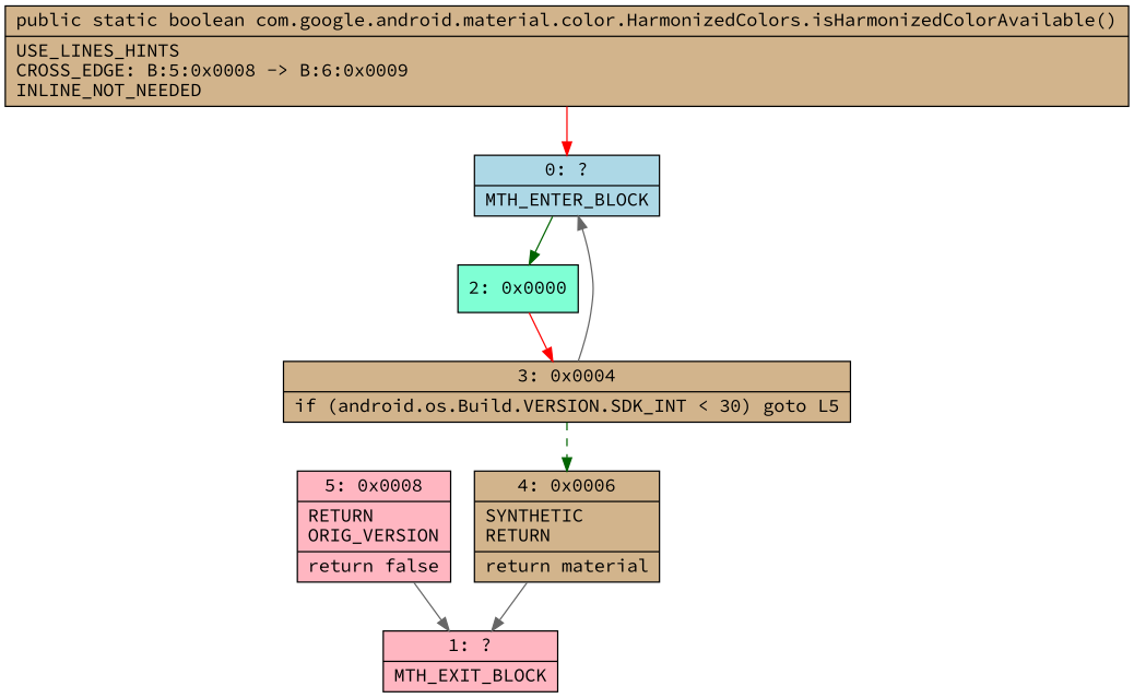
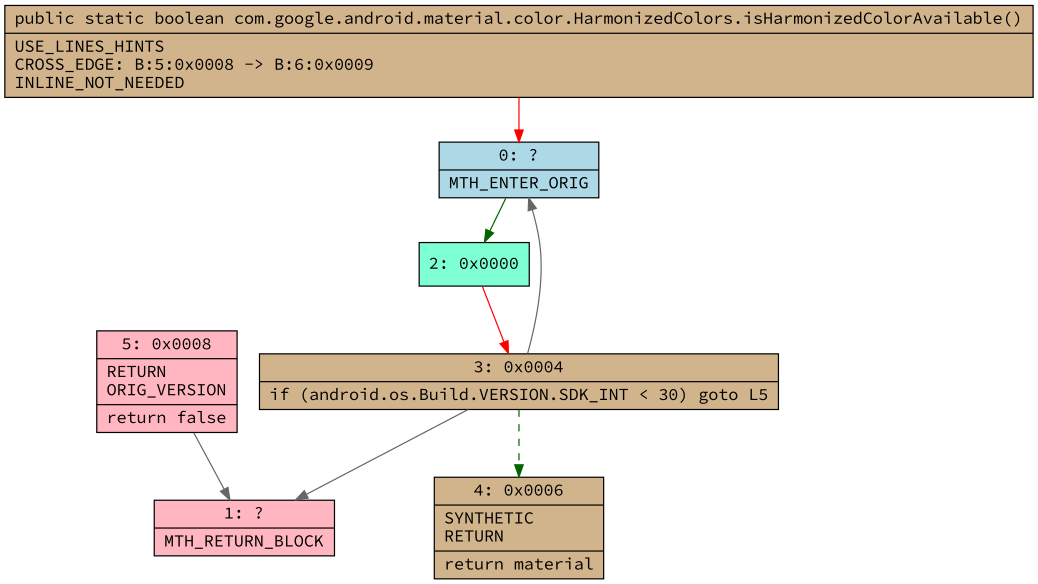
  digraph {
    fontname="Source Code Pro"
    node [fillcolor=tan fontname="Source Code Pro" shape=record style=filled]
    edge [color=gray40 fontname="Source Code Pro"]
-   n1 [fillcolor=lightblue label="{0\:\ ?|MTH_ENTER_BLOCK\l}"]
+   n1 [fillcolor=lightblue label="{0\:\ ?|MTH_ENTER_ORIG\l}"]
    n2 [fillcolor=aquamarine label="{2\:\ 0x0000}"]
    n3 [label="{3\:\ 0x0004|if (android.os.Build.VERSION.SDK_INT \< 30) goto L5\l}"]
    n4 [label="{4\:\ 0x0006|SYNTHETIC\lRETURN\l|return material\l}"]
-   n5 [fillcolor=lightpink label="{1\:\ ?|MTH_EXIT_BLOCK\l}"]
+   n5 [fillcolor=lightpink label="{1\:\ ?|MTH_RETURN_BLOCK\l}"]
    n6 [fillcolor=lightpink label="{5\:\ 0x0008|RETURN\lORIG_VERSION\l|return false\l}"]
    n7 [label="{public static boolean com.google.android.material.color.HarmonizedColors.isHarmonizedColorAvailable()  | USE_LINES_HINTS\lCROSS_EDGE: B:5:0x0008 \-\> B:6:0x0009\lINLINE_NOT_NEEDED\l}"]
    n1 -> n2 [color=darkgreen]
    n2 -> n3 [color=red]
    n3 -> n1
    n3 -> n4 [color=darkgreen style=dashed]
-   n4 -> n5
+   n3 -> n5
    n6 -> n5
    n7 -> n1 [color=red]
  }
